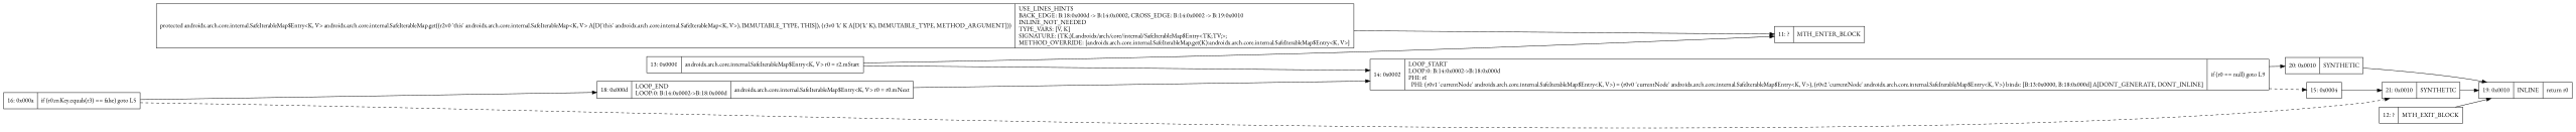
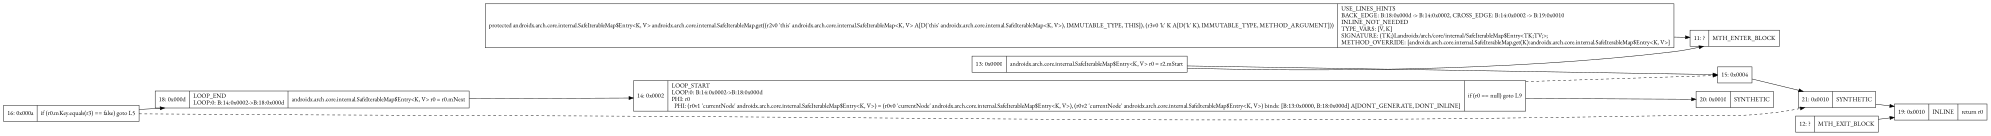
  digraph {
    fontname="EB Garamond"
    rankdir=LR
    node [fontname="EB Garamond" shape=record]
    edge [fontname="EB Garamond"]
    n1 [label="{11\:\ ?|MTH_ENTER_BLOCK\l}"]
    n2 [label="{13\:\ 0x0000|androidx.arch.core.internal.SafeIterableMap$Entry\<K, V\> r0 = r2.mStart\l}"]
    n3 [label="{14\:\ 0x0002|LOOP_START\lLOOP:0: B:14:0x0002\-\>B:18:0x000d\lPHI: r0 \l  PHI: (r0v1 'currentNode' androidx.arch.core.internal.SafeIterableMap$Entry\<K, V\>) = (r0v0 'currentNode' androidx.arch.core.internal.SafeIterableMap$Entry\<K, V\>), (r0v2 'currentNode' androidx.arch.core.internal.SafeIterableMap$Entry\<K, V\>) binds: [B:13:0x0000, B:18:0x000d] A[DONT_GENERATE, DONT_INLINE]\l|if (r0 == null) goto L9\l}"]
    n4 [label="{15\:\ 0x0004}"]
    n5 [label="{20\:\ 0x0010|SYNTHETIC\l}"]
    n6 [label="{21\:\ 0x0010|SYNTHETIC\l}"]
    n7 [label="{19\:\ 0x0010|INLINE\l|return r0\l}"]
    n8 [label="{16\:\ 0x000a|if (r0.mKey.equals(r3) == false) goto L5\l}"]
    n9 [label="{18\:\ 0x000d|LOOP_END\lLOOP:0: B:14:0x0002\-\>B:18:0x000d\l|androidx.arch.core.internal.SafeIterableMap$Entry\<K, V\> r0 = r0.mNext\l}"]
    n10 [label="{12\:\ ?|MTH_EXIT_BLOCK\l}"]
    n11 [label="{protected androidx.arch.core.internal.SafeIterableMap$Entry\<K, V\> androidx.arch.core.internal.SafeIterableMap.get((r2v0 'this' androidx.arch.core.internal.SafeIterableMap\<K, V\> A[D('this' androidx.arch.core.internal.SafeIterableMap\<K, V\>), IMMUTABLE_TYPE, THIS]), (r3v0 'k' K A[D('k' K), IMMUTABLE_TYPE, METHOD_ARGUMENT]))  | USE_LINES_HINTS\lBACK_EDGE: B:18:0x000d \-\> B:14:0x0002, CROSS_EDGE: B:14:0x0002 \-\> B:19:0x0010\lINLINE_NOT_NEEDED\lTYPE_VARS: [V, K]\lSIGNATURE: (TK;)Landroidx\/arch\/core\/internal\/SafeIterableMap$Entry\<TK;TV;\>;\lMETHOD_OVERRIDE: [androidx.arch.core.internal.SafeIterableMap.get(K):androidx.arch.core.internal.SafeIterableMap$Entry\<K, V\>]\l}"]
    n2 -> n1
-   n2 -> n3
+   n2 -> n4
    n3 -> n4 [style=dashed]
    n3 -> n5
    n4 -> n6
-   n5 -> n7
    n6 -> n7
    n8 -> n6 [style=dashed]
    n8 -> n9
    n9 -> n3
    n10 -> n7
    n11 -> n1
  }
